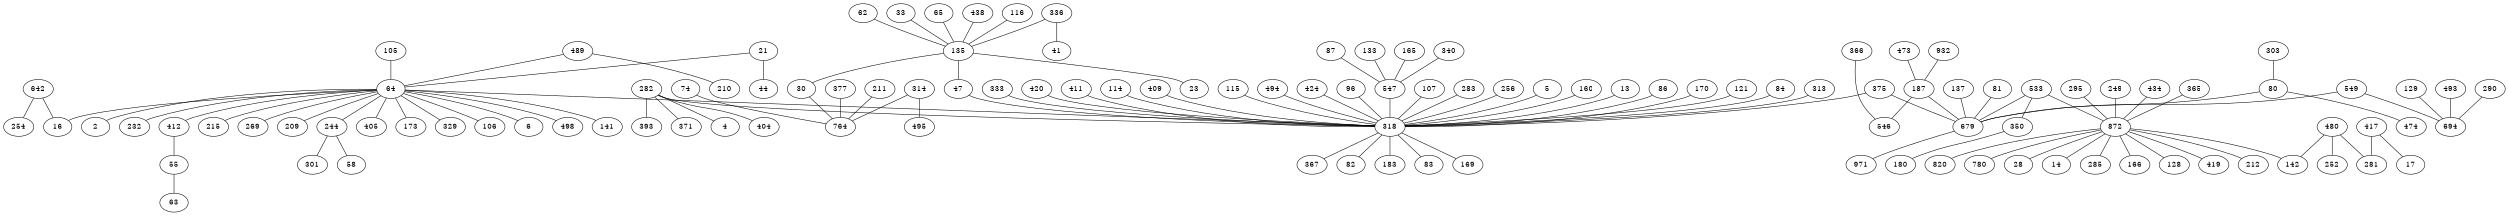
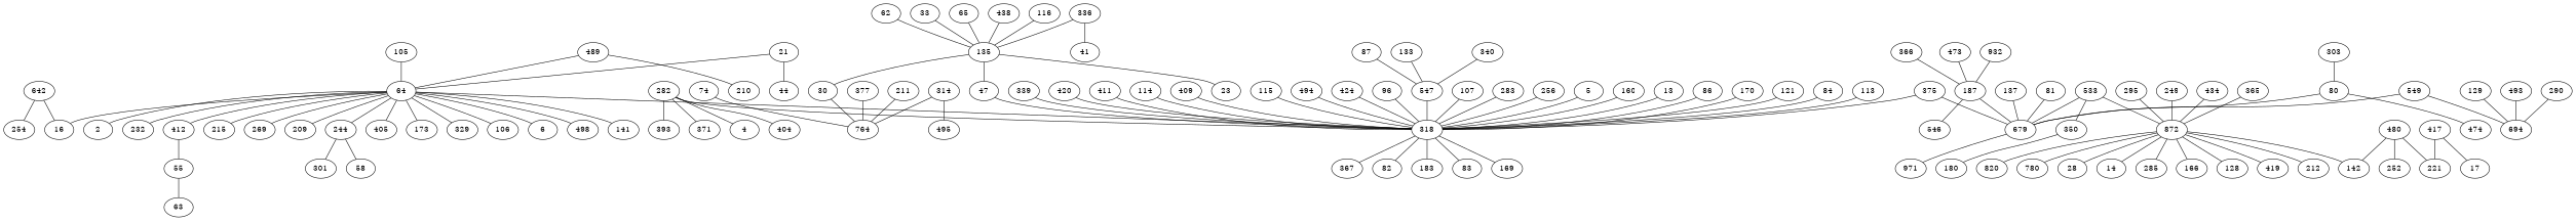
  graph {
    node [level=1]
    n1 [label=115]
    n2 [label=318]
    n3 [label=83]
    n4 [label=169]
    n5 [label=367]
    n6 [label=82]
    n7 [label=183]
    n8 [label=473]
    n9 [label=187]
    n10 [label=679]
    n11 [label=546]
    n12 [label=533]
    n13 [label=350]
    n14 [label=872]
    n15 [label=180]
    n16 [label=142]
    n17 [label=419]
    n18 [label=212]
    n19 [label=820]
    n20 [label=780]
    n21 [label=28]
    n22 [label=14]
    n23 [label=285]
    n24 [label=166]
    n25 [label=128]
    n26 [label=971]
    n27 [label=434]
    n28 [label=494]
    n29 [label=105]
    n30 [label=64]
    n31 [label=412]
    n32 [label=215]
    n33 [label=269]
    n34 [label=209]
    n35 [label=244]
    n36 [label=405]
    n37 [label=173]
    n38 [label=329]
    n39 [label=106]
    n40 [label=6]
    n41 [label=498]
    n42 [label=141]
    n43 [label=16]
    n44 [label=2]
    n45 [label=232]
    n46 [label=932]
    n47 [label=295]
    n48 [label=249]
    n49 [label=489]
    n50 [label=210]
    n51 [label=366]
    n52 [label=417]
-   n53 [label=281]
+   n53 [label=221]
    n54 [label=17]
    n55 [label=21]
    n56 [label=44]
    n57 [label=424]
    n58 [label=55]
    n59 [label=58]
    n60 [label=301]
    n61 [label=96]
-   n62 [label=313]
+   n62 [label=113]
    n63 [label=63]
    n64 [label=129]
    n65 [label=694]
    n66 [label=282]
    n67 [label=393]
    n68 [label=371]
    n69 [label=4]
    n70 [label=404]
    n71 [label=65]
    n72 [label=135]
    n73 [label=30]
    n74 [label=47]
    n75 [label=23]
-   n76 [label=333]
+   n76 [label=339]
    n77 [label=74]
    n78 [label=764]
    n79 [label=365]
    n80 [label=420]
    n81 [label=438]
    n82 [label=411]
    n83 [label=116]
    n84 [label=314]
    n85 [label=495]
    n86 [label=642]
    n87 [label=254]
    n88 [label=62]
    n89 [label=480]
    n90 [label=252]
    n91 [label=549]
    n92 [label=114]
    n93 [label=375]
    n94 [label=409]
    n95 [label=133]
    n96 [label=547]
    n97 [label=107]
-   n98 [label=165]
    n99 [label=33]
    n100 [label=377]
    n101 [label=336]
    n102 [label=41]
    n103 [label=283]
    n104 [label=256]
    n105 [label=340]
    n106 [label=5]
    n107 [label=493]
    n108 [label=160]
    n109 [label=87]
    n110 [label=13]
    n111 [label=290]
    n112 [label=137]
    n113 [label=86]
    n114 [label=303]
    n115 [label=80]
    n116 [label=474]
    n117 [label=170]
    n118 [label=121]
    n119 [label=84]
    n120 [label=81]
    n121 [label=211]
    n1 -- n2
    n2 -- n3
    n2 -- n4
    n2 -- n5
    n2 -- n6
    n2 -- n7
    n8 -- n9
    n9 -- n10
    n9 -- n11
    n10 -- n26
    n12 -- n10
    n12 -- n13
    n12 -- n14
    n13 -- n15
    n14 -- n16
    n14 -- n17
    n14 -- n18
    n14 -- n19
    n14 -- n20
    n14 -- n21
    n14 -- n22
    n14 -- n23
    n14 -- n24
    n14 -- n25
    n27 -- n14
    n28 -- n2
    n29 -- n30
    n30 -- n2
    n30 -- n31
    n30 -- n32
    n30 -- n33
    n30 -- n34
    n30 -- n35
    n30 -- n36
    n30 -- n37
    n30 -- n38
    n30 -- n39
    n30 -- n40
    n30 -- n41
    n30 -- n42
    n30 -- n43
    n30 -- n44
    n30 -- n45
    n31 -- n58
    n35 -- n59
    n35 -- n60
    n46 -- n9
    n47 -- n14
    n48 -- n14
    n49 -- n30
    n49 -- n50
-   n51 -- n11
+   n51 -- n9
    n52 -- n53
    n52 -- n54
    n55 -- n30
    n55 -- n56
    n57 -- n2
    n58 -- n63
    n61 -- n2
    n62 -- n2
    n64 -- n65
    n66 -- n2
    n66 -- n67
    n66 -- n68
    n66 -- n69
    n66 -- n70
    n71 -- n72
    n72 -- n73
    n72 -- n74
    n72 -- n75
    n73 -- n78
    n74 -- n2
    n76 -- n2
    n77 -- n78
    n79 -- n14
    n80 -- n2
    n81 -- n72
    n82 -- n2
    n83 -- n72
    n84 -- n78
    n84 -- n85
    n86 -- n43
    n86 -- n87
    n88 -- n72
    n89 -- n16
    n89 -- n53
    n89 -- n90
    n91 -- n10
    n91 -- n65
    n92 -- n2
    n93 -- n2
    n93 -- n10
    n94 -- n2
    n95 -- n96
    n96 -- n2
    n97 -- n2
-   n98 -- n96
    n99 -- n72
    n100 -- n78
    n101 -- n72
    n101 -- n102
    n103 -- n2
    n104 -- n2
    n105 -- n96
    n106 -- n2
    n107 -- n65
    n108 -- n2
    n109 -- n96
    n110 -- n2
    n111 -- n65
    n112 -- n10
    n113 -- n2
    n114 -- n115
    n115 -- n10
    n115 -- n116
    n117 -- n2
    n118 -- n2
    n119 -- n2
    n120 -- n10
    n121 -- n78
  }
